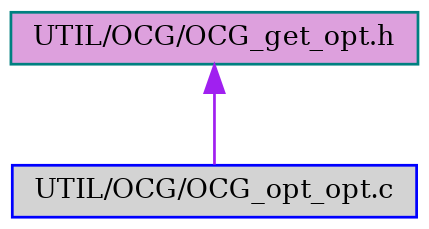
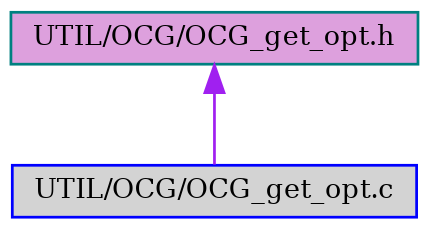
  digraph {
    fontname="DejaVu Serif"
    node [fontname="DejaVu Serif" fontsize=10 shape=record style=filled]
    n1 [color=teal fillcolor=plum fontcolor=black height=0.2 label="UTIL/OCG/OCG_get_opt.h" width=0.4]
-   n2 [color=blue fillcolor=lightgrey height=0.2 label="UTIL/OCG/OCG_opt_opt.c" width=0.4]
+   n2 [color=blue fillcolor=lightgrey height=0.2 label="UTIL/OCG/OCG_get_opt.c" width=0.4]
    n1 -> n2 [color=purple dir=back fontname="DejaVu Serif" fontsize=10 labelfontname=Helvetica labelfontsize=10 style=solid]
  }
